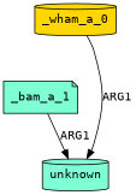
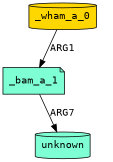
  digraph {
    fontname="DejaVu Sans Mono"
    node [fillcolor=aquamarine fontname="DejaVu Sans Mono" shape=cylinder style=filled]
    edge [fontname="DejaVu Sans Mono"]
    _bam_a_1 [shape=note]
    unknown
    n3 [fillcolor=gold label=_wham_a_0]
-   _bam_a_1 -> unknown [label=ARG1]
-   n3 -> unknown [label=ARG1]
+   _bam_a_1 -> unknown [label=ARG7]
+   n3 -> _bam_a_1 [label=ARG1]
  }
